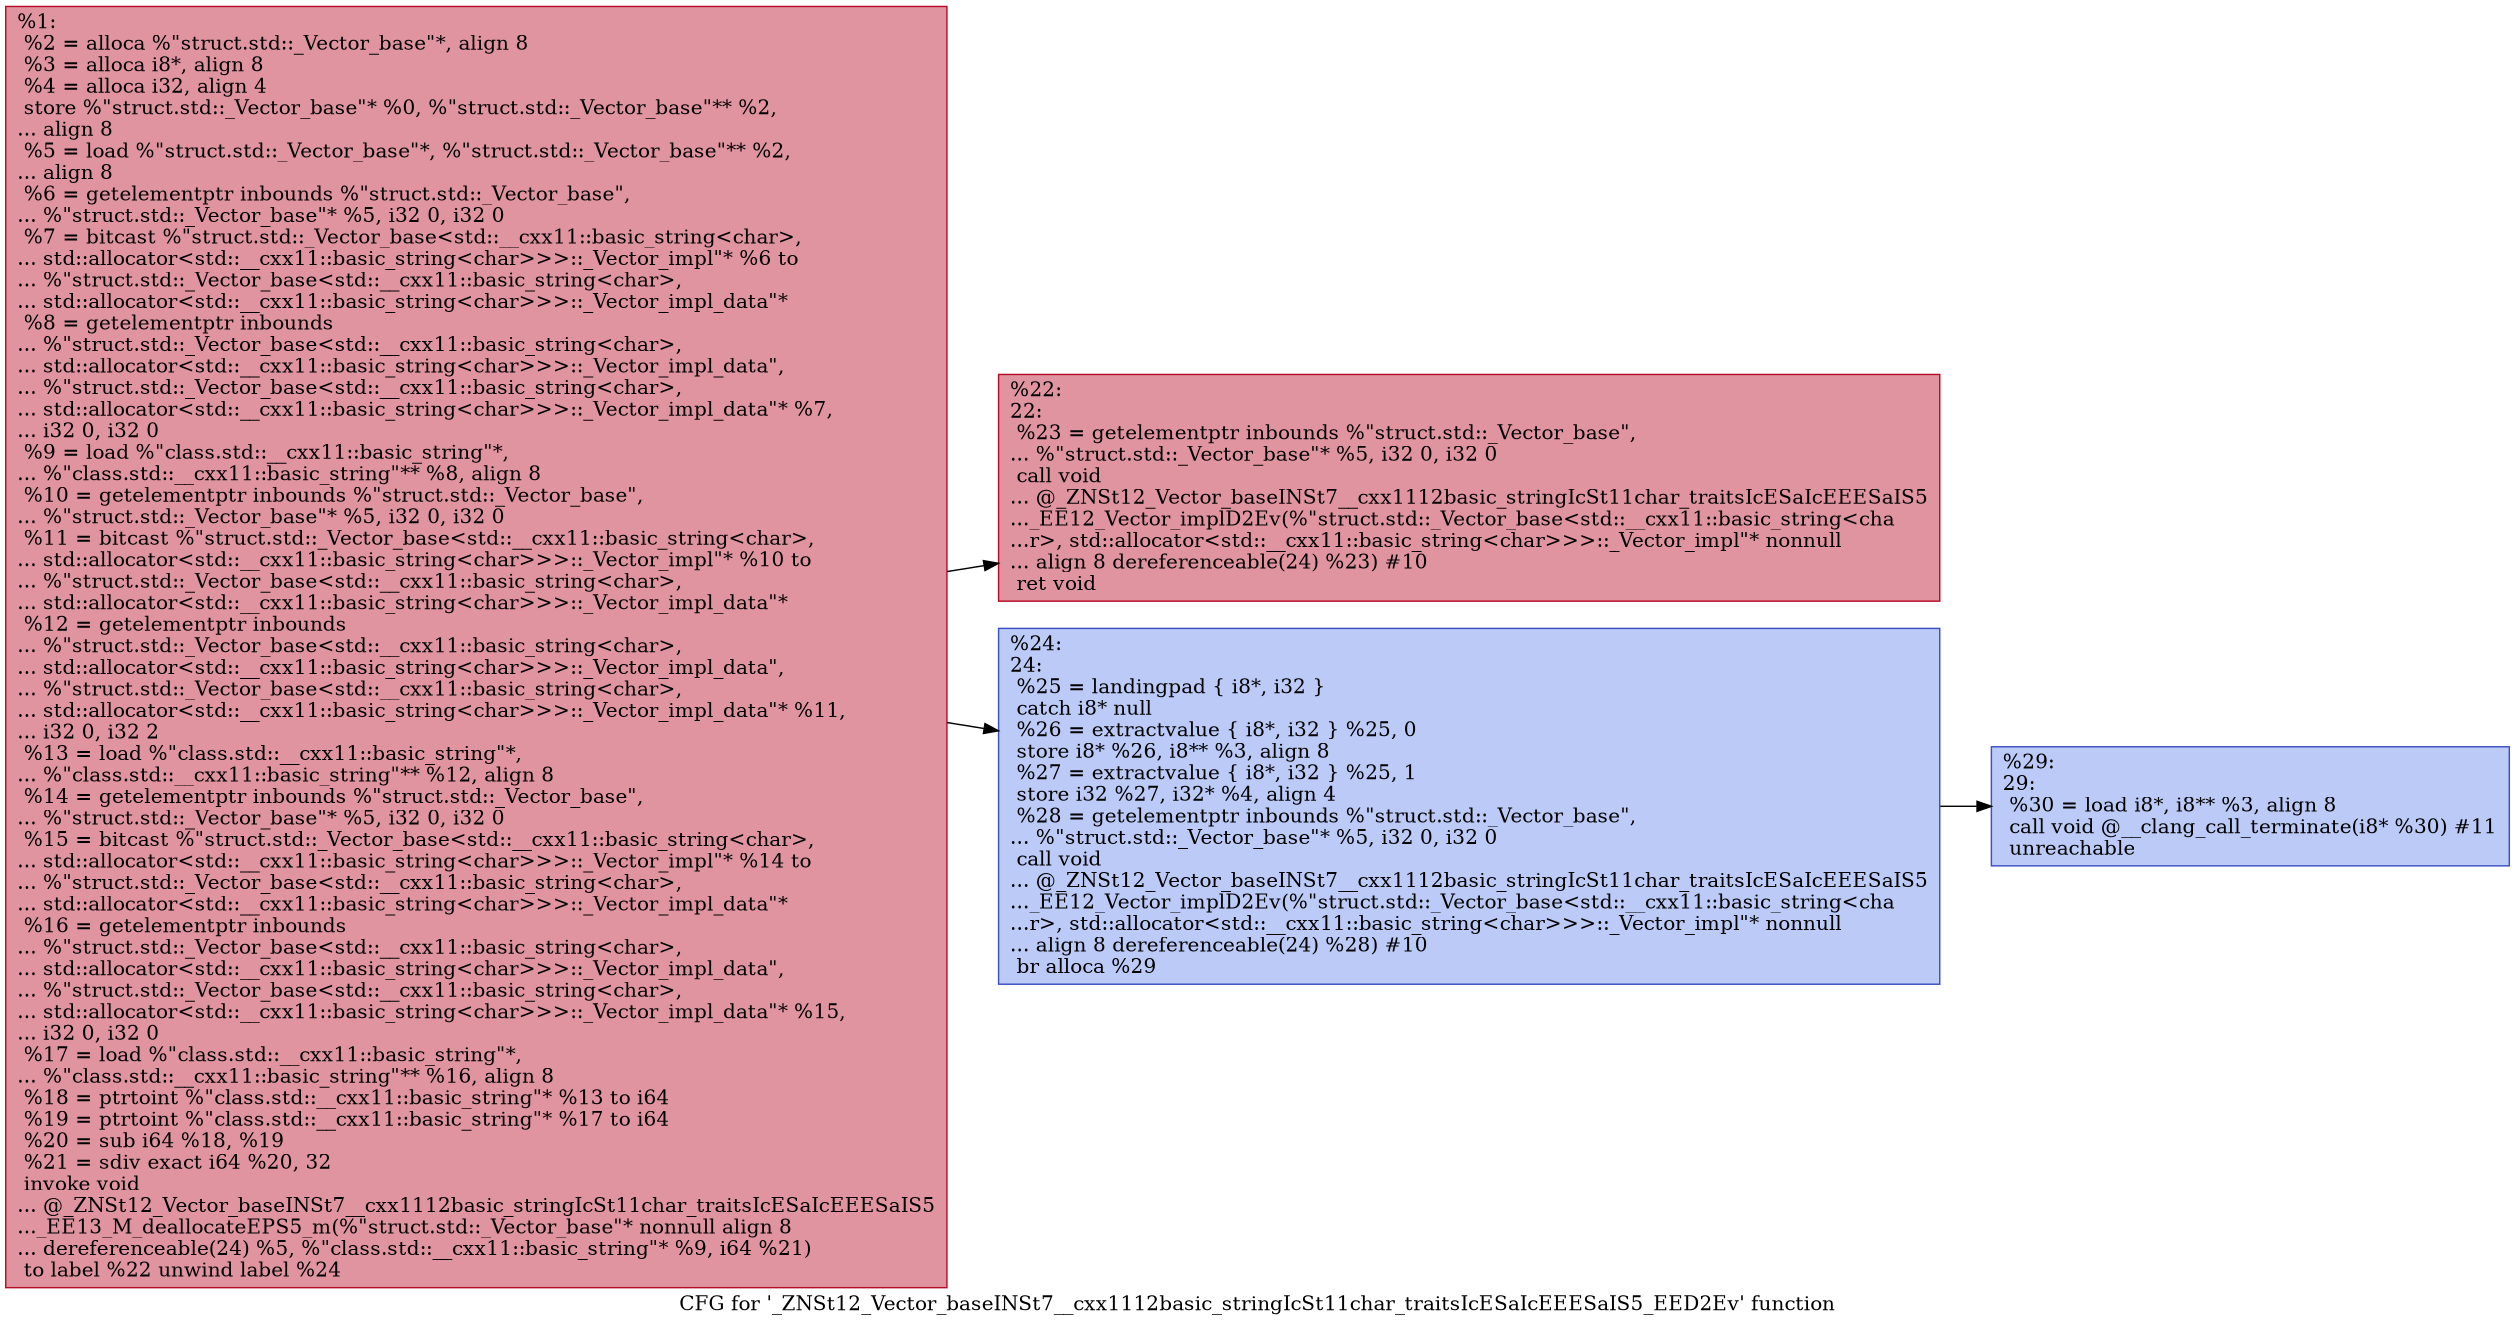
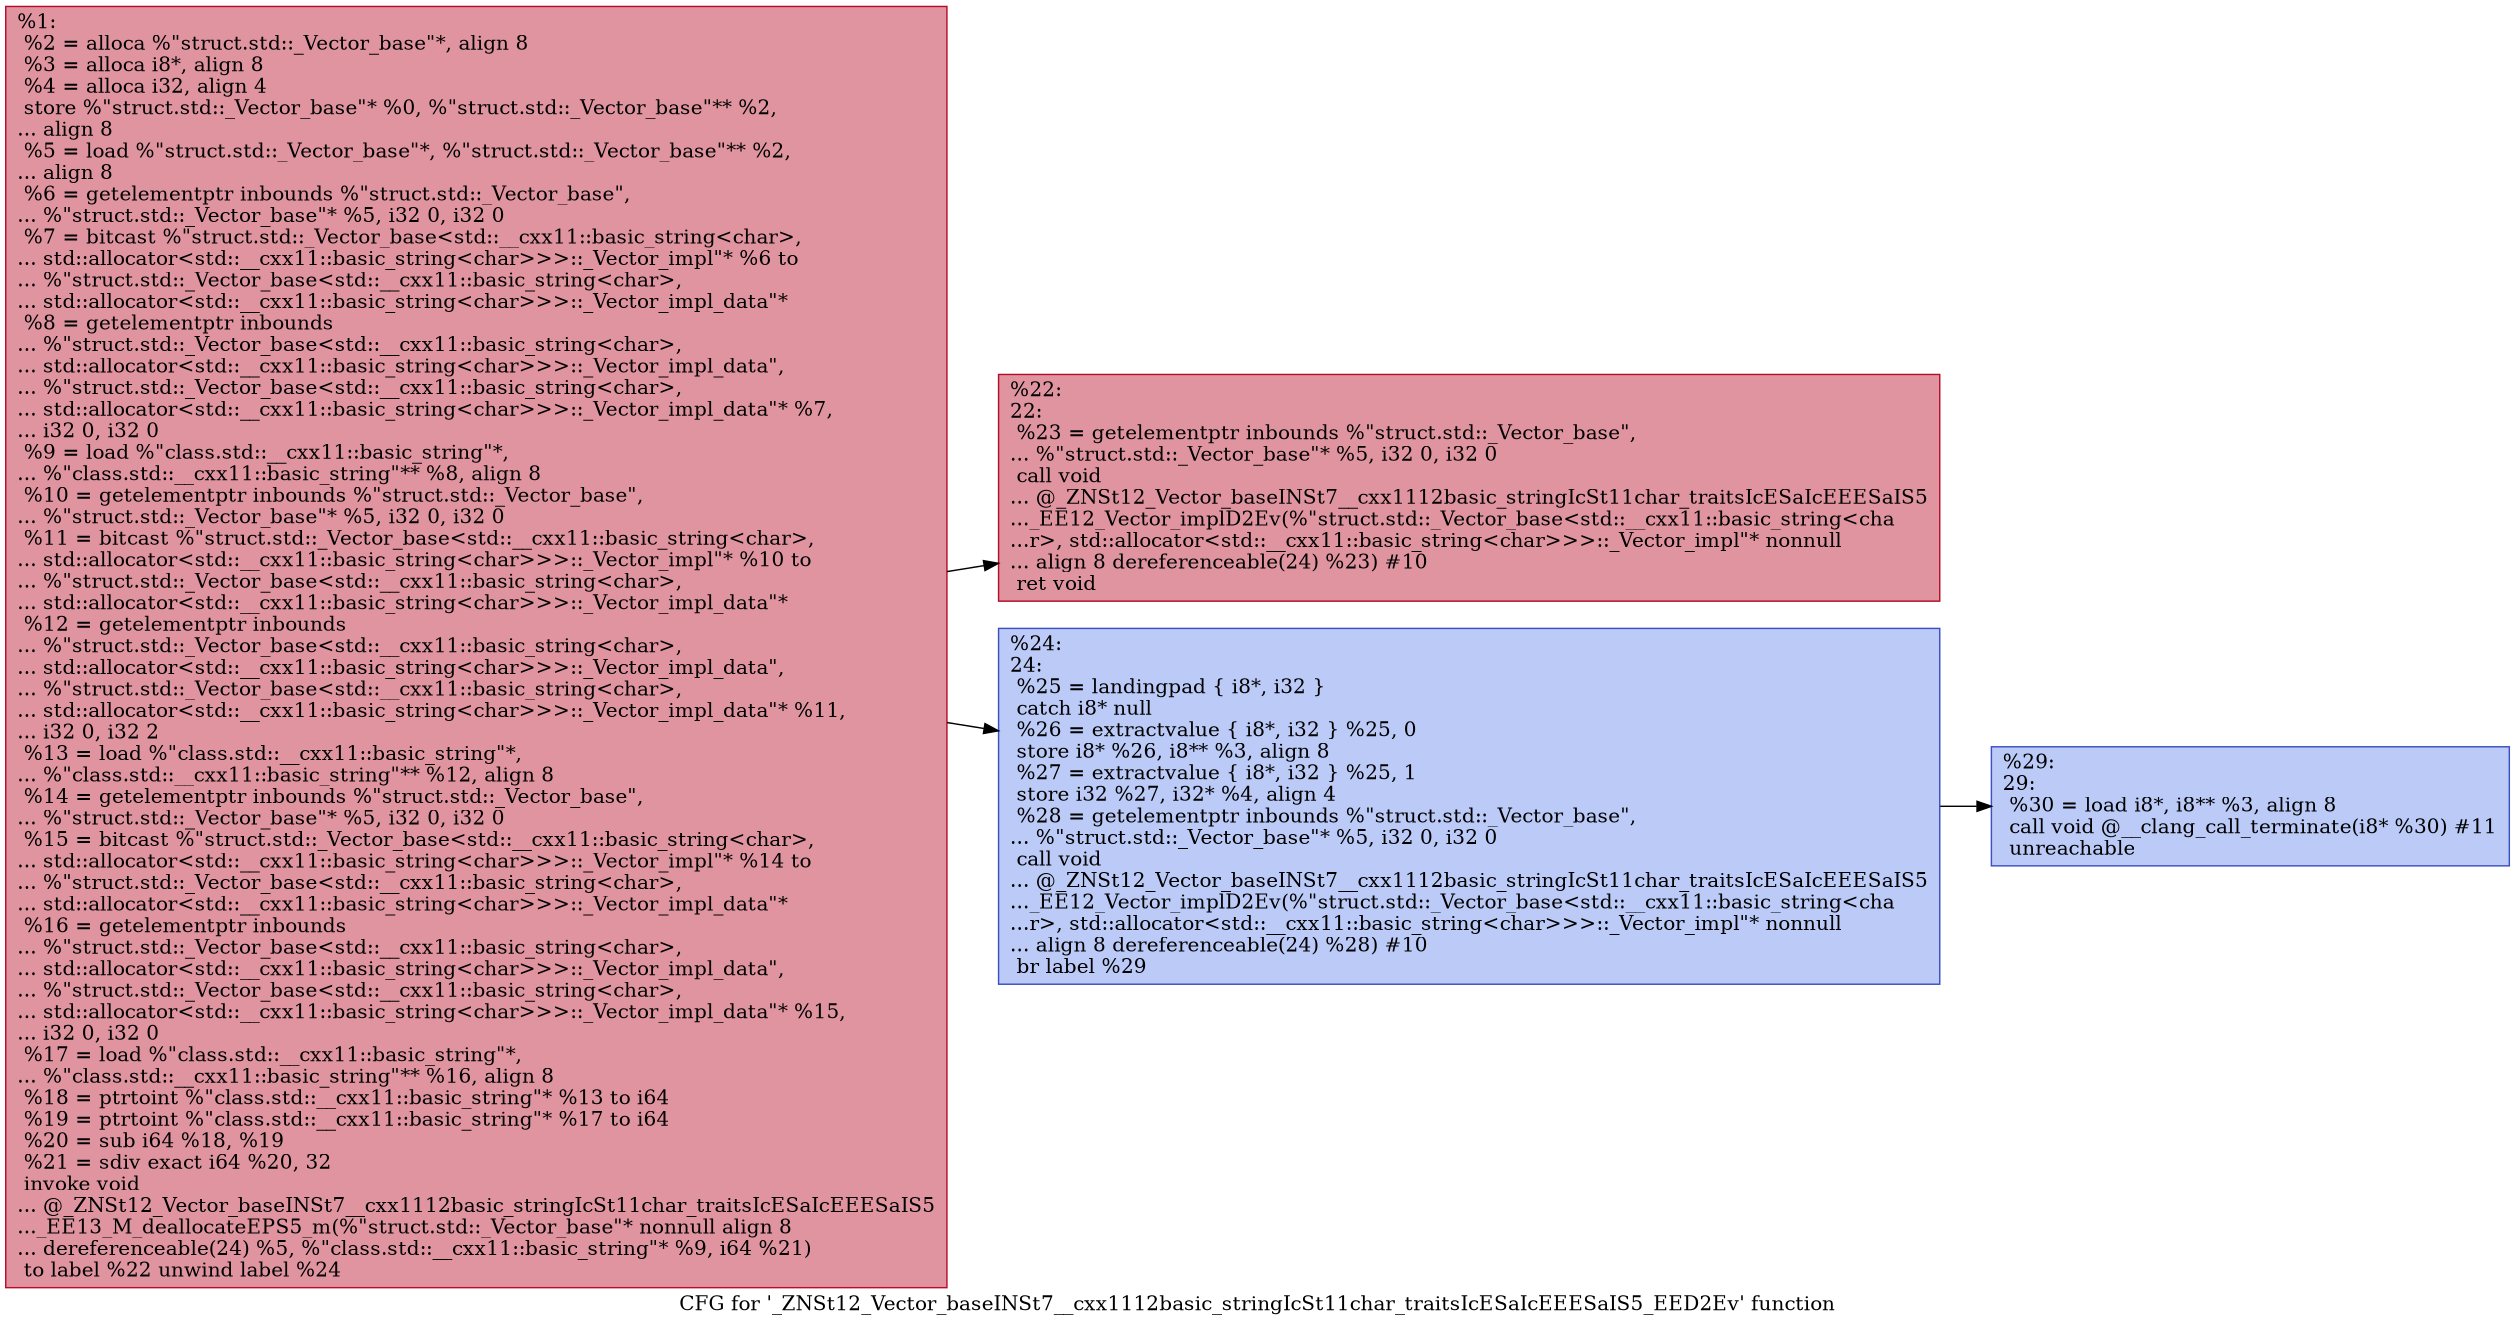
  digraph {
    label="CFG for '_ZNSt12_Vector_baseINSt7__cxx1112basic_stringIcSt11char_traitsIcESaIcEEESaIS5_EED2Ev' function"
    rankdir=LR
    node [color="#b70d28ff" fillcolor="#b70d2870" shape=record style=filled]
    n1 [label="{%1:\l  %2 = alloca %\"struct.std::_Vector_base\"*, align 8\l  %3 = alloca i8*, align 8\l  %4 = alloca i32, align 4\l  store %\"struct.std::_Vector_base\"* %0, %\"struct.std::_Vector_base\"** %2,\l... align 8\l  %5 = load %\"struct.std::_Vector_base\"*, %\"struct.std::_Vector_base\"** %2,\l... align 8\l  %6 = getelementptr inbounds %\"struct.std::_Vector_base\",\l... %\"struct.std::_Vector_base\"* %5, i32 0, i32 0\l  %7 = bitcast %\"struct.std::_Vector_base\<std::__cxx11::basic_string\<char\>,\l... std::allocator\<std::__cxx11::basic_string\<char\>\>\>::_Vector_impl\"* %6 to\l... %\"struct.std::_Vector_base\<std::__cxx11::basic_string\<char\>,\l... std::allocator\<std::__cxx11::basic_string\<char\>\>\>::_Vector_impl_data\"*\l  %8 = getelementptr inbounds\l... %\"struct.std::_Vector_base\<std::__cxx11::basic_string\<char\>,\l... std::allocator\<std::__cxx11::basic_string\<char\>\>\>::_Vector_impl_data\",\l... %\"struct.std::_Vector_base\<std::__cxx11::basic_string\<char\>,\l... std::allocator\<std::__cxx11::basic_string\<char\>\>\>::_Vector_impl_data\"* %7,\l... i32 0, i32 0\l  %9 = load %\"class.std::__cxx11::basic_string\"*,\l... %\"class.std::__cxx11::basic_string\"** %8, align 8\l  %10 = getelementptr inbounds %\"struct.std::_Vector_base\",\l... %\"struct.std::_Vector_base\"* %5, i32 0, i32 0\l  %11 = bitcast %\"struct.std::_Vector_base\<std::__cxx11::basic_string\<char\>,\l... std::allocator\<std::__cxx11::basic_string\<char\>\>\>::_Vector_impl\"* %10 to\l... %\"struct.std::_Vector_base\<std::__cxx11::basic_string\<char\>,\l... std::allocator\<std::__cxx11::basic_string\<char\>\>\>::_Vector_impl_data\"*\l  %12 = getelementptr inbounds\l... %\"struct.std::_Vector_base\<std::__cxx11::basic_string\<char\>,\l... std::allocator\<std::__cxx11::basic_string\<char\>\>\>::_Vector_impl_data\",\l... %\"struct.std::_Vector_base\<std::__cxx11::basic_string\<char\>,\l... std::allocator\<std::__cxx11::basic_string\<char\>\>\>::_Vector_impl_data\"* %11,\l... i32 0, i32 2\l  %13 = load %\"class.std::__cxx11::basic_string\"*,\l... %\"class.std::__cxx11::basic_string\"** %12, align 8\l  %14 = getelementptr inbounds %\"struct.std::_Vector_base\",\l... %\"struct.std::_Vector_base\"* %5, i32 0, i32 0\l  %15 = bitcast %\"struct.std::_Vector_base\<std::__cxx11::basic_string\<char\>,\l... std::allocator\<std::__cxx11::basic_string\<char\>\>\>::_Vector_impl\"* %14 to\l... %\"struct.std::_Vector_base\<std::__cxx11::basic_string\<char\>,\l... std::allocator\<std::__cxx11::basic_string\<char\>\>\>::_Vector_impl_data\"*\l  %16 = getelementptr inbounds\l... %\"struct.std::_Vector_base\<std::__cxx11::basic_string\<char\>,\l... std::allocator\<std::__cxx11::basic_string\<char\>\>\>::_Vector_impl_data\",\l... %\"struct.std::_Vector_base\<std::__cxx11::basic_string\<char\>,\l... std::allocator\<std::__cxx11::basic_string\<char\>\>\>::_Vector_impl_data\"* %15,\l... i32 0, i32 0\l  %17 = load %\"class.std::__cxx11::basic_string\"*,\l... %\"class.std::__cxx11::basic_string\"** %16, align 8\l  %18 = ptrtoint %\"class.std::__cxx11::basic_string\"* %13 to i64\l  %19 = ptrtoint %\"class.std::__cxx11::basic_string\"* %17 to i64\l  %20 = sub i64 %18, %19\l  %21 = sdiv exact i64 %20, 32\l  invoke void\l... @_ZNSt12_Vector_baseINSt7__cxx1112basic_stringIcSt11char_traitsIcESaIcEEESaIS5\l..._EE13_M_deallocateEPS5_m(%\"struct.std::_Vector_base\"* nonnull align 8\l... dereferenceable(24) %5, %\"class.std::__cxx11::basic_string\"* %9, i64 %21)\l          to label %22 unwind label %24\l}"]
    n2 [label="{%22:\l22:                                               \l  %23 = getelementptr inbounds %\"struct.std::_Vector_base\",\l... %\"struct.std::_Vector_base\"* %5, i32 0, i32 0\l  call void\l... @_ZNSt12_Vector_baseINSt7__cxx1112basic_stringIcSt11char_traitsIcESaIcEEESaIS5\l..._EE12_Vector_implD2Ev(%\"struct.std::_Vector_base\<std::__cxx11::basic_string\<cha\l...r\>, std::allocator\<std::__cxx11::basic_string\<char\>\>\>::_Vector_impl\"* nonnull\l... align 8 dereferenceable(24) %23) #10\l  ret void\l}"]
-   n3 [color="#3d50c3ff" fillcolor="#6687ed70" label="{%24:\l24:                                               \l  %25 = landingpad \{ i8*, i32 \}\l          catch i8* null\l  %26 = extractvalue \{ i8*, i32 \} %25, 0\l  store i8* %26, i8** %3, align 8\l  %27 = extractvalue \{ i8*, i32 \} %25, 1\l  store i32 %27, i32* %4, align 4\l  %28 = getelementptr inbounds %\"struct.std::_Vector_base\",\l... %\"struct.std::_Vector_base\"* %5, i32 0, i32 0\l  call void\l... @_ZNSt12_Vector_baseINSt7__cxx1112basic_stringIcSt11char_traitsIcESaIcEEESaIS5\l..._EE12_Vector_implD2Ev(%\"struct.std::_Vector_base\<std::__cxx11::basic_string\<cha\l...r\>, std::allocator\<std::__cxx11::basic_string\<char\>\>\>::_Vector_impl\"* nonnull\l... align 8 dereferenceable(24) %28) #10\l  br alloca %29\l}"]
+   n3 [color="#3d50c3ff" fillcolor="#6687ed70" label="{%24:\l24:                                               \l  %25 = landingpad \{ i8*, i32 \}\l          catch i8* null\l  %26 = extractvalue \{ i8*, i32 \} %25, 0\l  store i8* %26, i8** %3, align 8\l  %27 = extractvalue \{ i8*, i32 \} %25, 1\l  store i32 %27, i32* %4, align 4\l  %28 = getelementptr inbounds %\"struct.std::_Vector_base\",\l... %\"struct.std::_Vector_base\"* %5, i32 0, i32 0\l  call void\l... @_ZNSt12_Vector_baseINSt7__cxx1112basic_stringIcSt11char_traitsIcESaIcEEESaIS5\l..._EE12_Vector_implD2Ev(%\"struct.std::_Vector_base\<std::__cxx11::basic_string\<cha\l...r\>, std::allocator\<std::__cxx11::basic_string\<char\>\>\>::_Vector_impl\"* nonnull\l... align 8 dereferenceable(24) %28) #10\l  br label %29\l}"]
    n4 [color="#3d50c3ff" fillcolor="#6687ed70" label="{%29:\l29:                                               \l  %30 = load i8*, i8** %3, align 8\l  call void @__clang_call_terminate(i8* %30) #11\l  unreachable\l}"]
    n1 -> n2
    n1 -> n3
    n3 -> n4
  }
